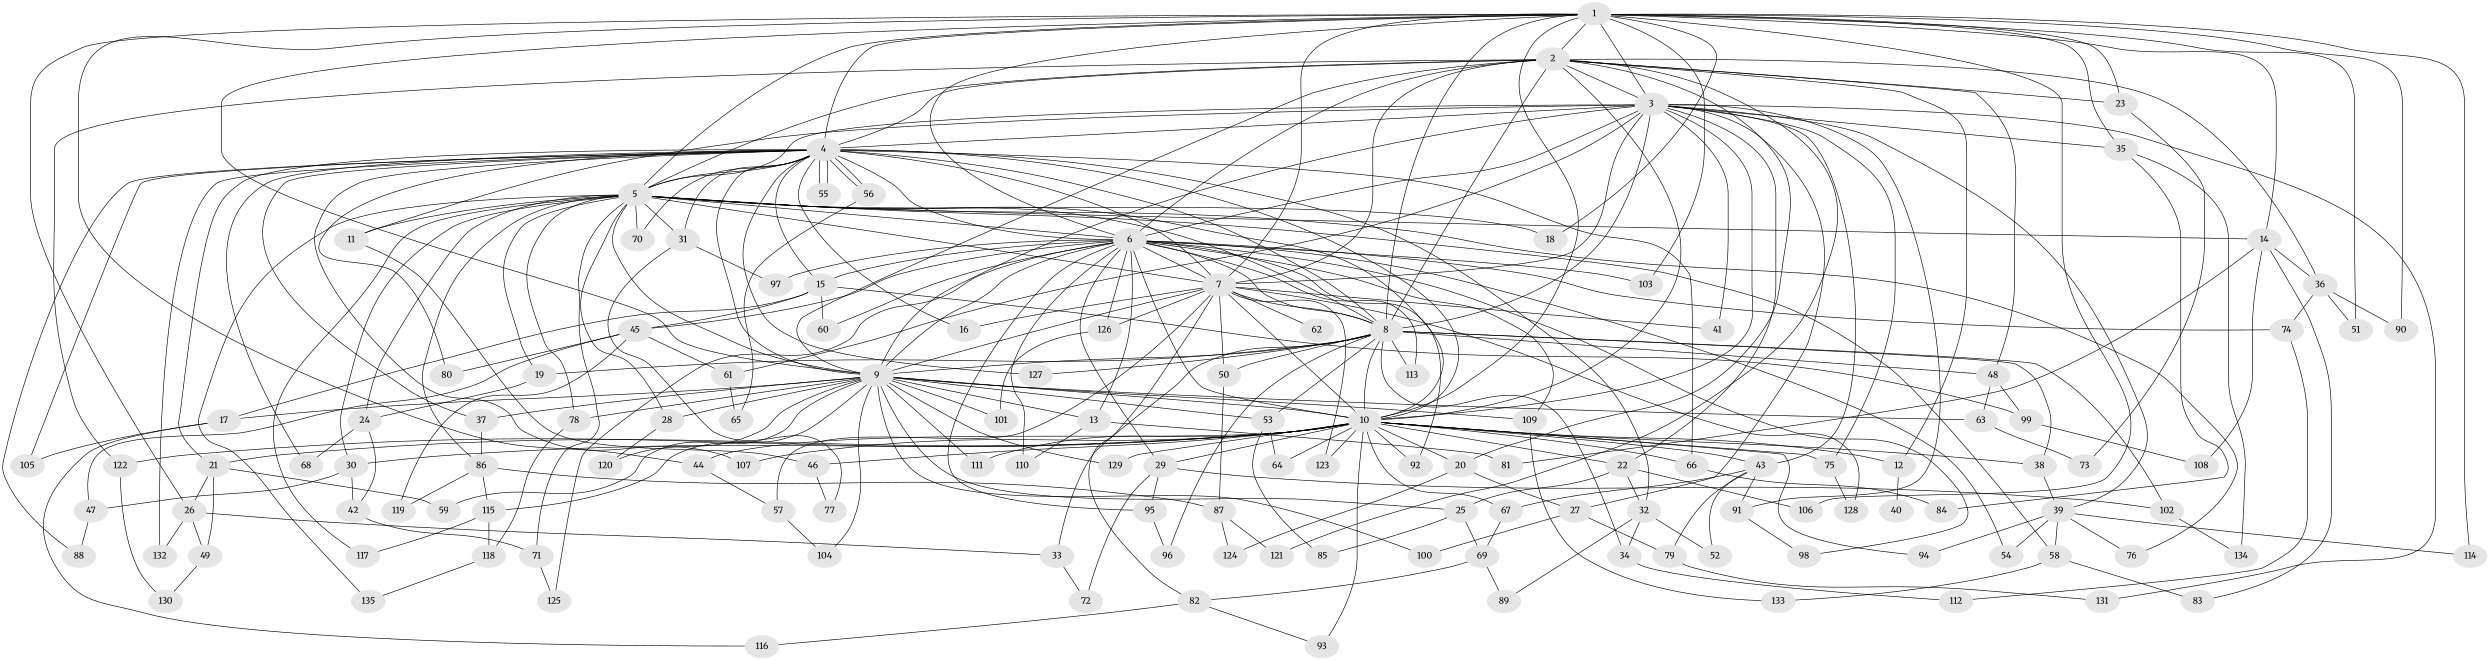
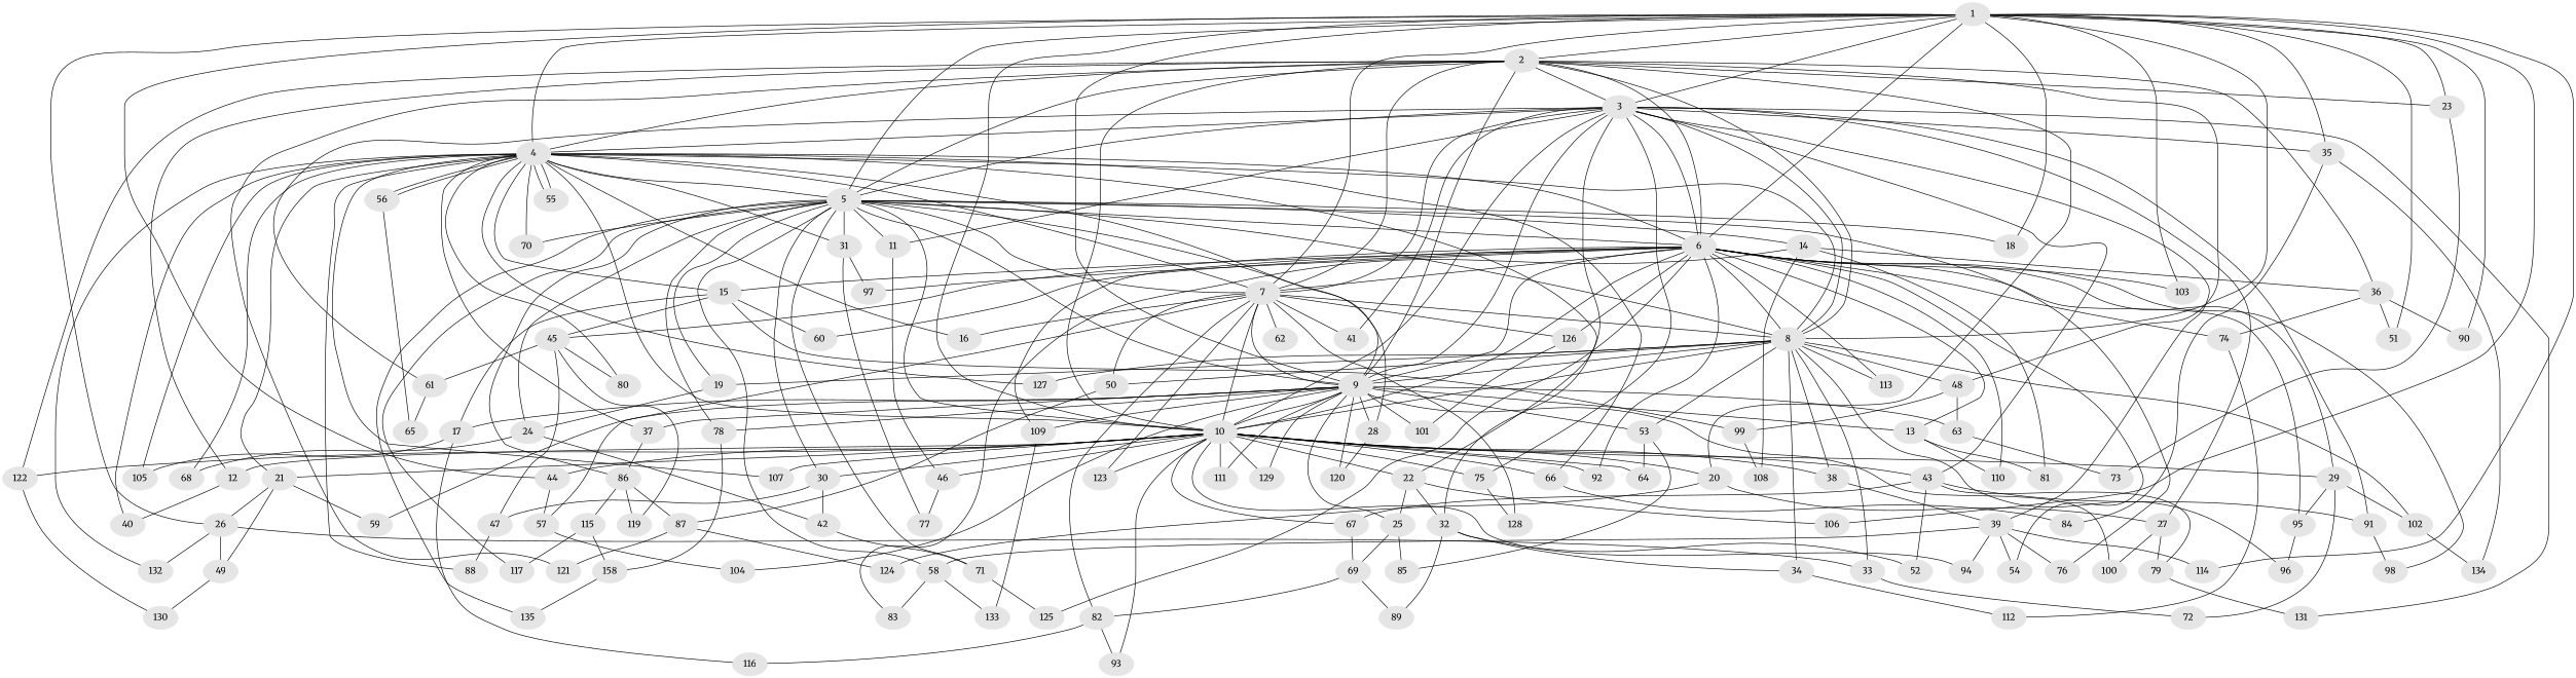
  graph {
    fontname=Merriweather
    node [color=gray90 fontname=Merriweather style=filled]
    edge [fontname=Merriweather]
    1
    2
    3
    4
    5
    6
    7
    8
    9
    10
    14
    18
    23
    26
    35
    44
    51
    90
    103
    106
    114
    12
    20
    36
    48
    121
    122
    11
    22
    27
    39
    41
    43
    61
    75
    91
    131
    15
    16
    21
    31
    32
    37
    40
    55
    56
    66
    68
    70
    80
    88
    105
    107
    127
    132
    19
    24
    28
    30
    58
    71
    76
    78
    86
    117
    135
    13
    29
    45
    54
    60
    74
    92
    95
    97
    98
    109
    110
    113
    125
    126
    50
    57
    62
    82
    123
    128
    33
    34
    38
    53
    96
    102
    101
    17
    25
    59
    63
    100
    104
    111
    115
    120
    129
    46
    64
    67
    93
    94
    81
    83
    108
    73
    49
    84
    134
    124
    99
    130
    79
    52
    65
    77
    89
    42
    47
    133
-   118
+   118 [label=158]
    119
    87
    72
    112
    116
    85
    69
    1 -- 2
    1 -- 3
    1 -- 4
    1 -- 5
    1 -- 6
    1 -- 7
    1 -- 8
    1 -- 9
    1 -- 10
-   1 -- 14
    1 -- 18
    1 -- 23
    1 -- 26
    1 -- 35
    1 -- 44
    1 -- 51
    1 -- 90
    1 -- 103
    1 -- 106
    1 -- 114
    2 -- 3
    2 -- 4
    2 -- 5
    2 -- 6
    2 -- 7
    2 -- 8
    2 -- 9
    2 -- 10
    2 -- 23
    2 -- 12
    2 -- 20
    2 -- 36
    2 -- 48
    2 -- 121
    2 -- 122
    3 -- 4
    3 -- 5
    3 -- 6
    3 -- 7
    3 -- 8
    3 -- 9
    3 -- 10
    3 -- 35
    3 -- 11
    3 -- 22
    3 -- 27
    3 -- 39
    3 -- 41
    3 -- 43
    3 -- 61
    3 -- 75
    3 -- 91
    3 -- 131
    4 -- 5
    4 -- 6
    4 -- 7
    4 -- 8
    4 -- 9
    4 -- 10
    4 -- 15
    4 -- 16
    4 -- 21
    4 -- 31
    4 -- 32
    4 -- 37
+   4 -- 40
    4 -- 55
    4 -- 55
    4 -- 56
    4 -- 56
    4 -- 66
    4 -- 68
    4 -- 70
    4 -- 80
    4 -- 88
    4 -- 105
    4 -- 107
    4 -- 127
    4 -- 132
    5 -- 6
    5 -- 7
    5 -- 8
    5 -- 9
    5 -- 10
    5 -- 14
    5 -- 18
    5 -- 11
    5 -- 31
    5 -- 70
    5 -- 19
    5 -- 24
    5 -- 28
    5 -- 30
    5 -- 58
    5 -- 71
    5 -- 76
    5 -- 78
    5 -- 86
    5 -- 117
    5 -- 135
    6 -- 7
    6 -- 8
    6 -- 9
    6 -- 10
    6 -- 103
    6 -- 15
    6 -- 13
    6 -- 29
    6 -- 45
    6 -- 54
    6 -- 60
    6 -- 74
    6 -- 92
    6 -- 95
    6 -- 97
    6 -- 98
    6 -- 109
    6 -- 110
    6 -- 113
    6 -- 125
    6 -- 126
    7 -- 8
    7 -- 9
    7 -- 10
    7 -- 41
    7 -- 16
    7 -- 126
    7 -- 50
    7 -- 57
    7 -- 62
    7 -- 82
    7 -- 123
    7 -- 128
    8 -- 9
    8 -- 10
    8 -- 48
    8 -- 127
    8 -- 19
    8 -- 113
    8 -- 50
    8 -- 33
    8 -- 34
    8 -- 38
    8 -- 53
    8 -- 96
    8 -- 102
    9 -- 10
    9 -- 37
    9 -- 28
    9 -- 78
    9 -- 13
    9 -- 109
    9 -- 53
    9 -- 101
    9 -- 17
    9 -- 25
    9 -- 59
    9 -- 63
    9 -- 100
    9 -- 104
    9 -- 111
-   9 -- 115
    9 -- 120
    9 -- 129
    10 -- 44
    10 -- 12
    10 -- 20
    10 -- 122
    10 -- 22
    10 -- 43
    10 -- 75
    10 -- 21
    10 -- 66
    10 -- 107
    10 -- 30
    10 -- 29
    10 -- 92
    10 -- 123
    10 -- 38
    10 -- 111
    10 -- 129
    10 -- 46
    10 -- 64
    10 -- 67
    10 -- 93
    10 -- 94
    14 -- 36
    14 -- 81
    14 -- 83
    14 -- 108
    23 -- 73
    26 -- 132
    26 -- 33
    26 -- 49
    35 -- 84
    35 -- 134
    44 -- 57
    12 -- 40
    20 -- 27
    20 -- 124
    36 -- 51
    36 -- 90
    36 -- 74
    48 -- 63
    48 -- 99
    122 -- 130
    11 -- 46
    22 -- 106
    22 -- 32
    22 -- 25
    27 -- 100
    27 -- 79
    39 -- 114
    39 -- 58
    39 -- 76
    39 -- 54
    39 -- 94
    43 -- 91
    43 -- 67
    43 -- 79
    43 -- 52
    61 -- 65
    75 -- 128
    91 -- 98
    15 -- 45
    15 -- 60
    15 -- 17
    15 -- 99
    21 -- 26
    21 -- 59
    21 -- 49
    31 -- 97
    31 -- 77
    32 -- 34
    32 -- 52
    32 -- 89
    37 -- 86
    56 -- 65
    66 -- 84
    19 -- 24
    24 -- 68
    24 -- 42
    28 -- 120
    30 -- 42
    30 -- 47
    58 -- 83
    58 -- 133
    71 -- 125
    78 -- 118
    86 -- 115
    86 -- 119
    86 -- 87
    13 -- 110
    13 -- 81
    29 -- 95
    29 -- 102
    29 -- 72
    45 -- 61
    45 -- 80
    45 -- 47
    45 -- 119
    74 -- 112
    95 -- 96
    109 -- 133
    126 -- 101
    50 -- 87
    57 -- 104
    82 -- 93
    82 -- 116
    33 -- 72
    34 -- 112
    38 -- 39
    53 -- 64
    53 -- 85
    102 -- 134
    17 -- 105
    17 -- 116
    25 -- 85
    25 -- 69
    63 -- 73
    115 -- 117
    115 -- 118
    46 -- 77
    67 -- 69
    49 -- 130
    99 -- 108
    79 -- 131
    42 -- 71
    47 -- 88
    118 -- 135
    87 -- 121
    87 -- 124
    69 -- 82
    69 -- 89
  }
